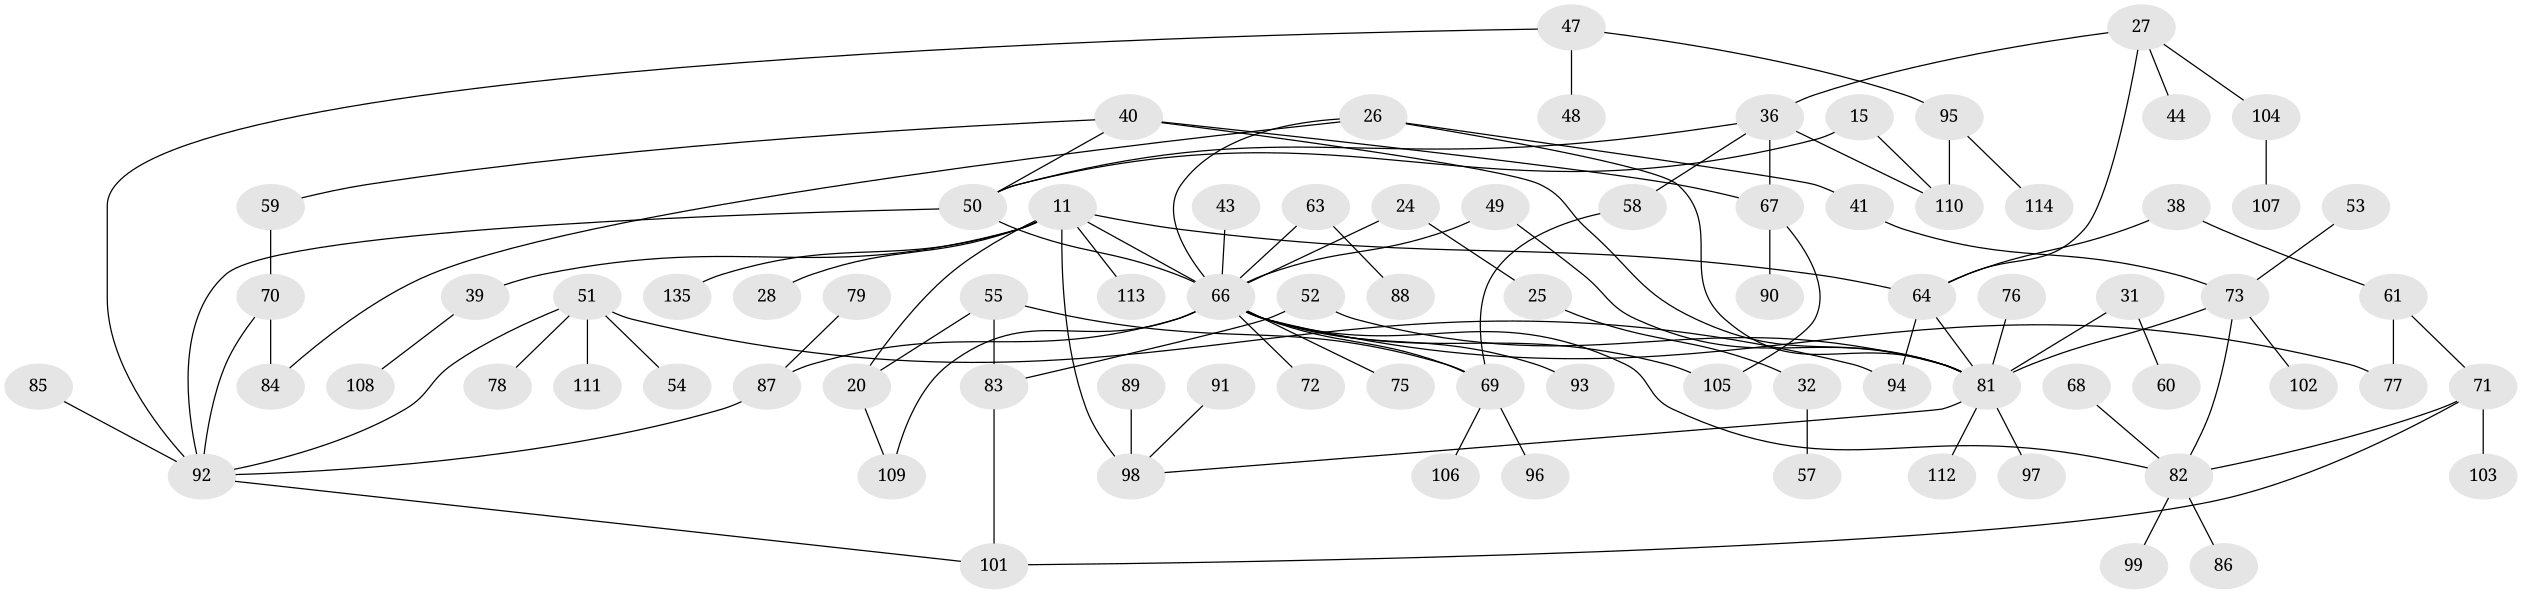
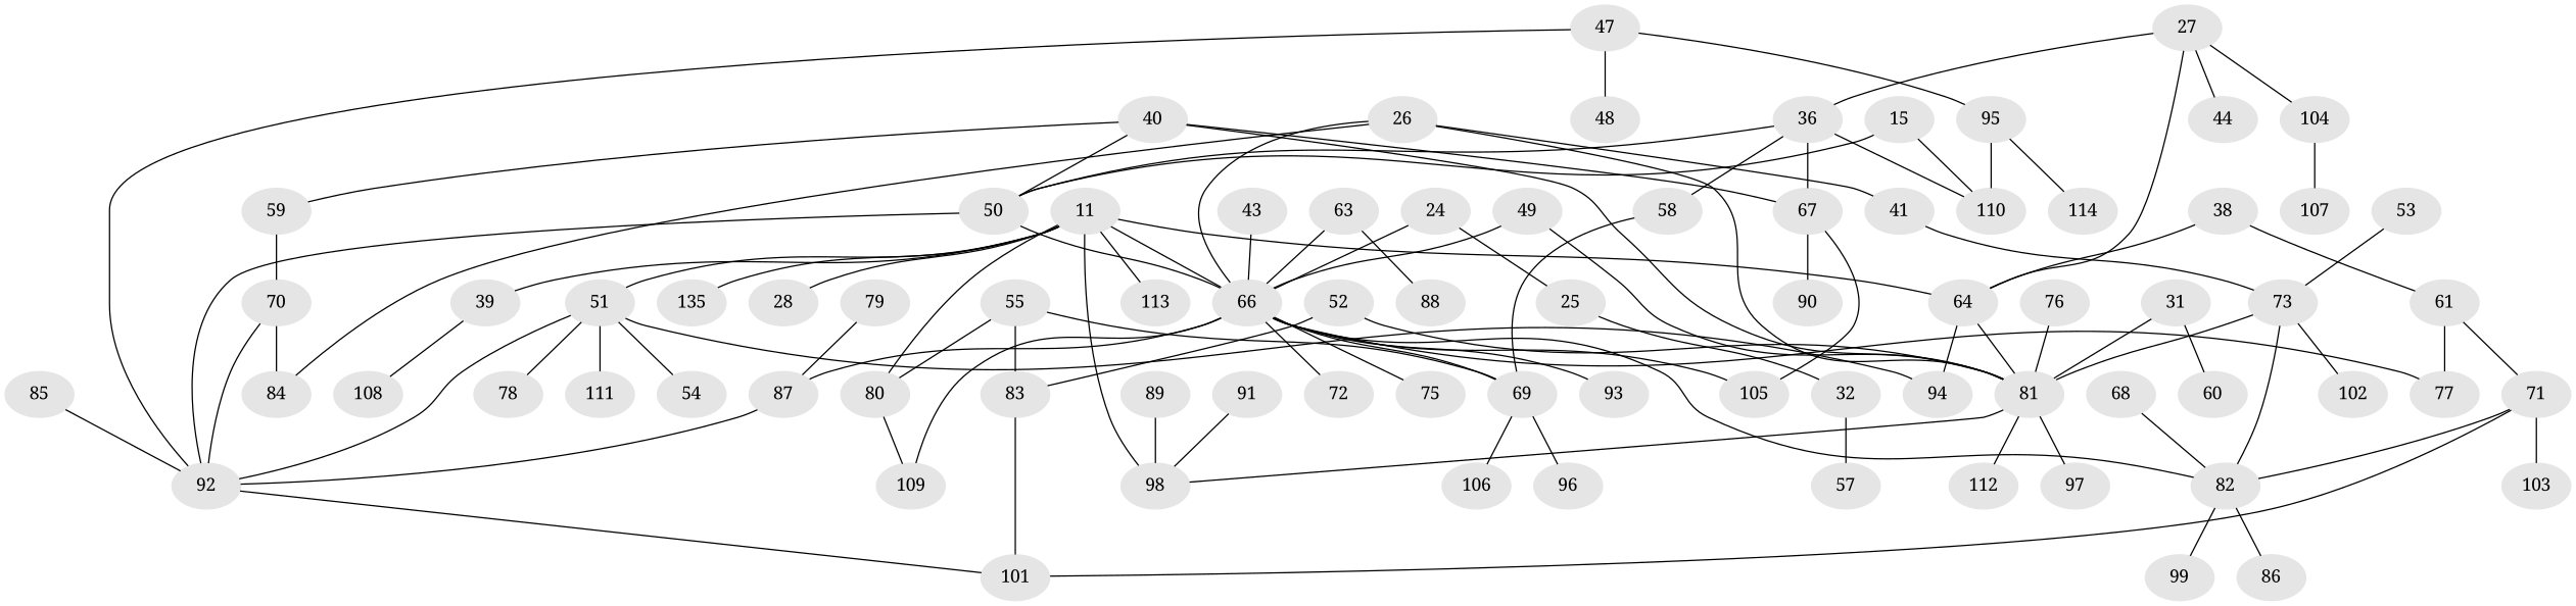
  graph {
    fontname="Noto Serif"
    node [color=gray90 fontname="Noto Serif" style=filled]
    edge [fontname="Noto Serif"]
    11 [super="+7+8"]
    28
    39
    51 [super="+46"]
    64 [super="+17"]
    66 [super="+4+33"]
-   80 [label=20]
+   80
    98 [super="+13"]
    113
    n10 [label=135]
    108
    92 [super="+74+65"]
    54
    78
    94
    111
    81 [super="+14+23+42"]
    69 [super="+18"]
    77 [super="+21"]
    72
    75
    82 [super="+34+45"]
    87 [super="+62"]
    93
    105
    109
    50 [super="+10"]
    15
    110 [super="+100"]
    24
    25
    32
    57
    26 [super="+22"]
    41
    84
    73 [super="+37"]
    97
    112
    36 [super="+29"]
    58
    67
    27
    44
    104
    107
    31
    60
    90
    61 [super="+35"]
    71
    38
    40
    59
    70
    102
    43
    47
    48
    95
    101
    114
    49
    52
    83
    53
    96
    106
    55
    103
    63
    88
    86
    99
    68
    76
    79
    85
    89
    91
    11 -- 28
    11 -- 39
+   11 -- 51
    11 -- 64
    11 -- 66
    11 -- 80
    11 -- 98 [weight=2]
    11 -- 113
    11 -- n10
    39 -- 108
    51 -- 92
    51 -- 54
    51 -- 78
    51 -- 94
    51 -- 111
    64 -- 94
    64 -- 81
    66 -- 69
    66 -- 77
    66 -- 72
    66 -- 75
    66 -- 82
    66 -- 87 [weight=2]
    66 -- 93
    66 -- 105
    66 -- 109
    80 -- 109
    92 -- 101
    81 -- 98
    81 -- 97
    81 -- 112
    69 -- 96
    69 -- 106
    82 -- 86
    82 -- 99
    87 -- 92
    50 -- 66
    50 -- 92
    15 -- 50
    15 -- 110
    24 -- 66
    24 -- 25
    25 -- 32
    32 -- 57
    26 -- 66
    26 -- 81
    26 -- 41
    26 -- 84
    41 -- 73
    73 -- 81
    73 -- 82
    73 -- 102
    36 -- 50
    36 -- 110
    36 -- 58
    36 -- 67
    58 -- 69
    67 -- 105
    67 -- 90
    27 -- 64
    27 -- 36
    27 -- 44
    27 -- 104
    104 -- 107
    31 -- 81
    31 -- 60
    61 -- 77
    61 -- 71
    71 -- 82
    71 -- 101
    71 -- 103
    38 -- 64
    38 -- 61
    40 -- 81
    40 -- 50
    40 -- 67
    40 -- 59
    59 -- 70
    70 -- 92
    70 -- 84
    43 -- 66
    47 -- 92
    47 -- 48
    47 -- 95
    95 -- 110 [weight=2]
    95 -- 114
    49 -- 66
    49 -- 81
    52 -- 81
    52 -- 83
    83 -- 101
    53 -- 73
    55 -- 80
    55 -- 69
    55 -- 83
    63 -- 66
    63 -- 88
    68 -- 82
    76 -- 81
    79 -- 87
    85 -- 92
    89 -- 98
    91 -- 98
  }
